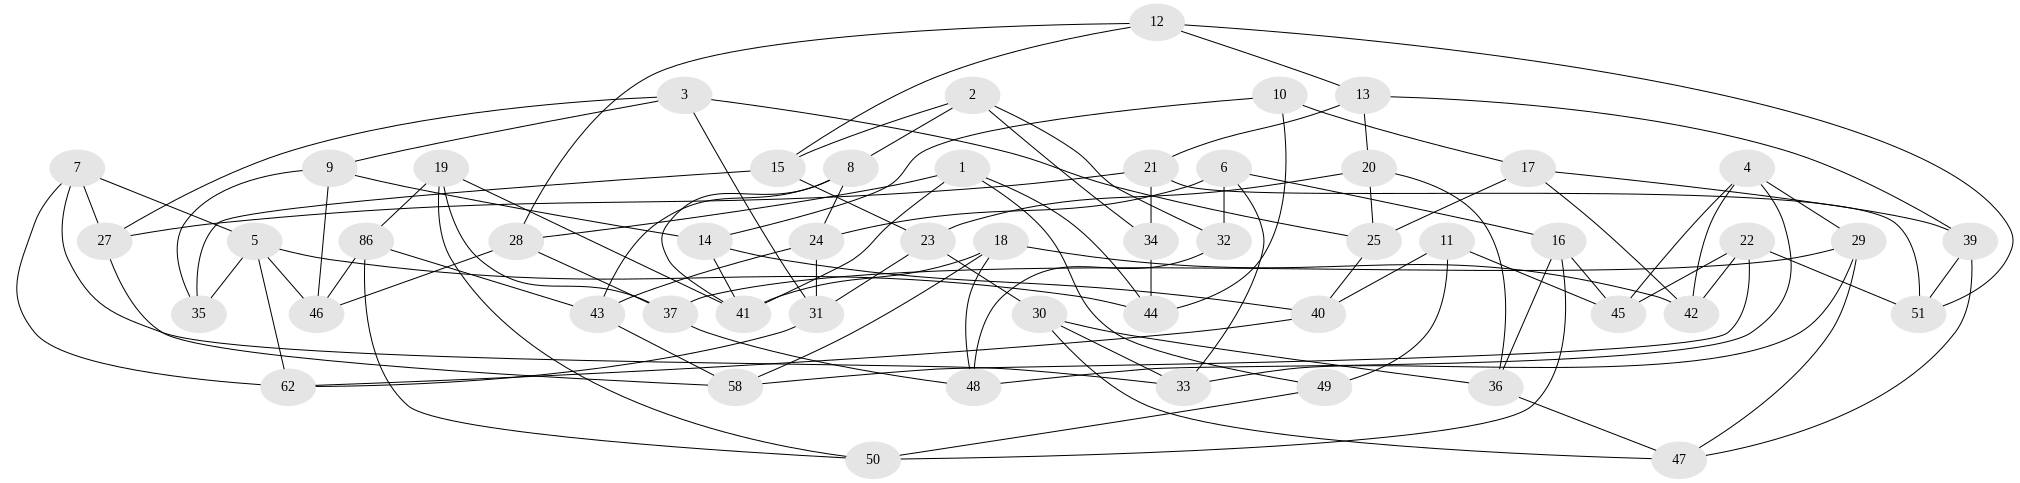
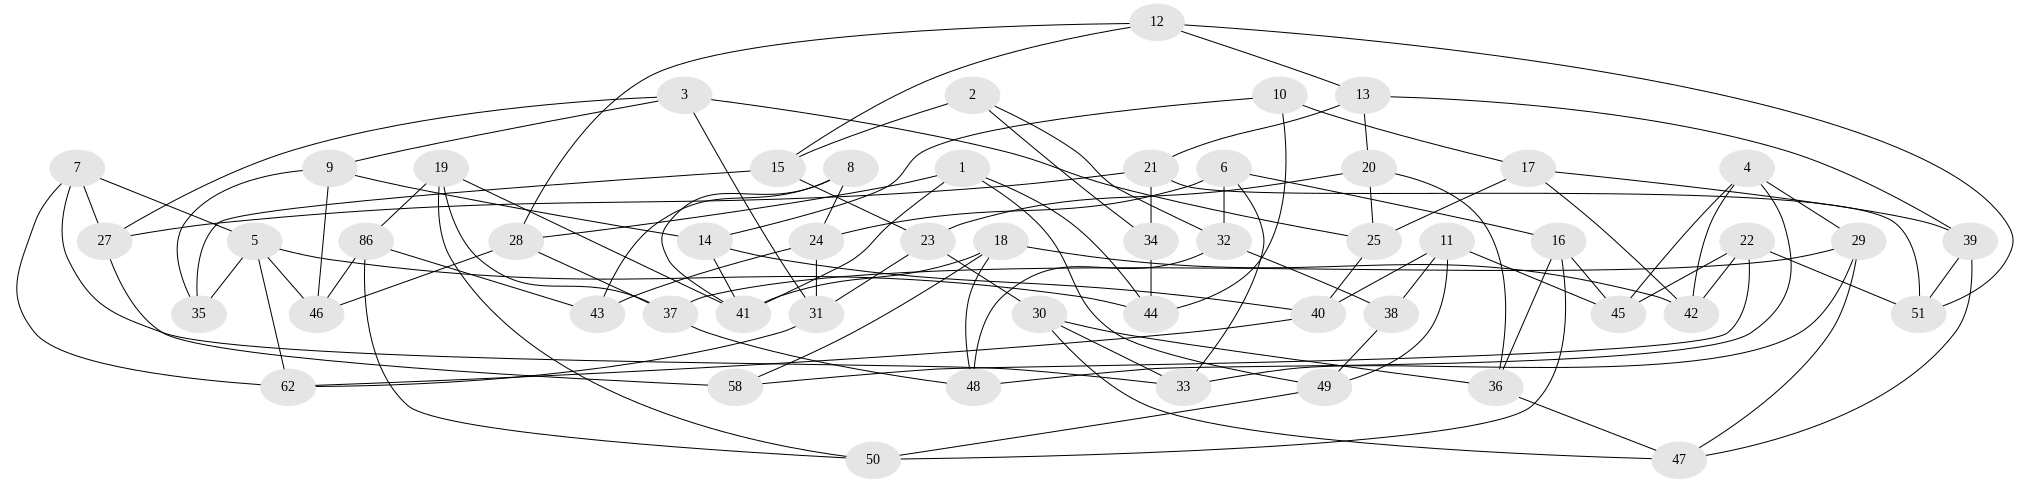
  graph {
    fontname="Liberation Serif"
    node [color=gray90 fontname="Liberation Serif" style=filled]
    edge [fontname="Liberation Serif"]
    1
    28
    41
    44
    49
    46
    37
    50
    2
    8
    15
    32
    34
    24
    43
    35
    23
    48
+   38
    3
    9
    25
    27
    31
    14
    40
    n27 [label=58]
    n28 [label=62]
    4
    29
    42
    45
    33
    47
    5
    6
    16
    36
    7
    10
    17
    39
    11
    12
    13
    51
    20
    21
    30
    18
    19
    n52 [label=86]
    22
    1 -- 28
    1 -- 41
    1 -- 44
    1 -- 49
    28 -- 46
    28 -- 37
    49 -- 50
    37 -- 48
-   2 -- 8
    2 -- 15
    2 -- 32
    2 -- 34
    8 -- 41
    8 -- 24
    8 -- 43
    15 -- 35
    15 -- 23
    32 -- 48
+   32 -- 38
    34 -- 44
    24 -- 43
    24 -- 31
-   43 -- n27
    23 -- 31
    23 -- 30
+   38 -- 49
    3 -- 9
    3 -- 25
    3 -- 27
    3 -- 31
    9 -- 46
    9 -- 35
    9 -- 14
    25 -- 40
    27 -- n27
    31 -- n28
    14 -- 41
    14 -- 40
    40 -- n28
    4 -- 48
    4 -- 29
    4 -- 42
    4 -- 45
    29 -- 37
    29 -- 33
    29 -- 47
    5 -- 44
    5 -- 46
    5 -- 35
    5 -- n28
    6 -- 32
    6 -- 24
    6 -- 33
    6 -- 16
    16 -- 50
    16 -- 45
    16 -- 36
    36 -- 47
    7 -- 27
    7 -- n28
    7 -- 33
    7 -- 5
    10 -- 44
    10 -- 14
    10 -- 17
    17 -- 25
    17 -- 42
    17 -- 39
    39 -- 47
    39 -- 51
    11 -- 49
+   11 -- 38
    11 -- 40
    11 -- 45
    12 -- 28
    12 -- 15
    12 -- 13
    12 -- 51
    13 -- 39
    13 -- 20
    13 -- 21
    20 -- 23
    20 -- 25
    20 -- 36
    21 -- 34
    21 -- 27
    21 -- 51
    30 -- 33
    30 -- 47
    30 -- 36
    18 -- 41
    18 -- 48
    18 -- n27
    18 -- 42
    19 -- 41
    19 -- 37
    19 -- 50
    19 -- n52
    n52 -- 46
    n52 -- 50
    n52 -- 43
    22 -- n27
    22 -- 42
    22 -- 45
    22 -- 51
  }
